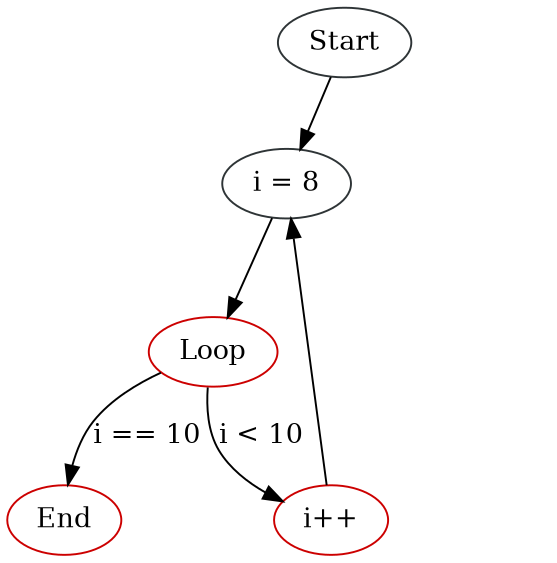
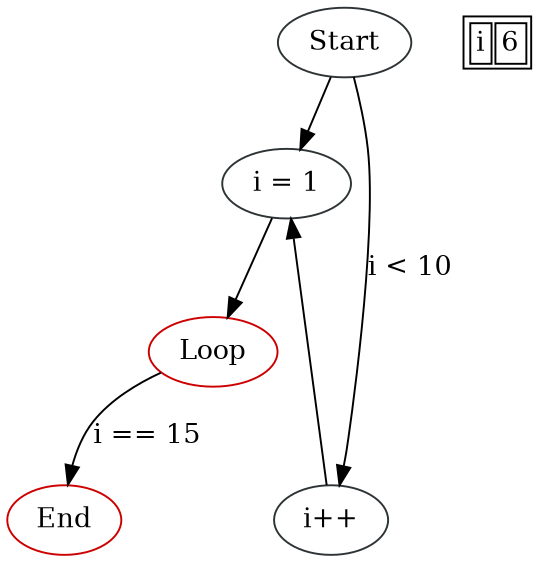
  digraph {
    node [color="#cc0000"]
    n1 [color="#2e3436" label=Start]
-   n2 [color="#2e3436" label="i = 8"]
+   n2 [color="#2e3436" label="i = 1"]
    n3 [label=Loop]
-   n4 [label="i++"]
+   n4 [color="#2e3436" label="i++"]
    n5 [label=End]
+   n6 [label=<<table><tr><td>i</td><td>6</td></tr></table>> shape=none color=""]
    n1 -> n2
    n2 -> n3
-   n3 -> n4 [label="i < 10"]
-   n3 -> n5 [label="i == 10"]
+   n1 -> n4 [label="i < 10"]
+   n3 -> n5 [label="i == 15"]
    n4 -> n2
  }
